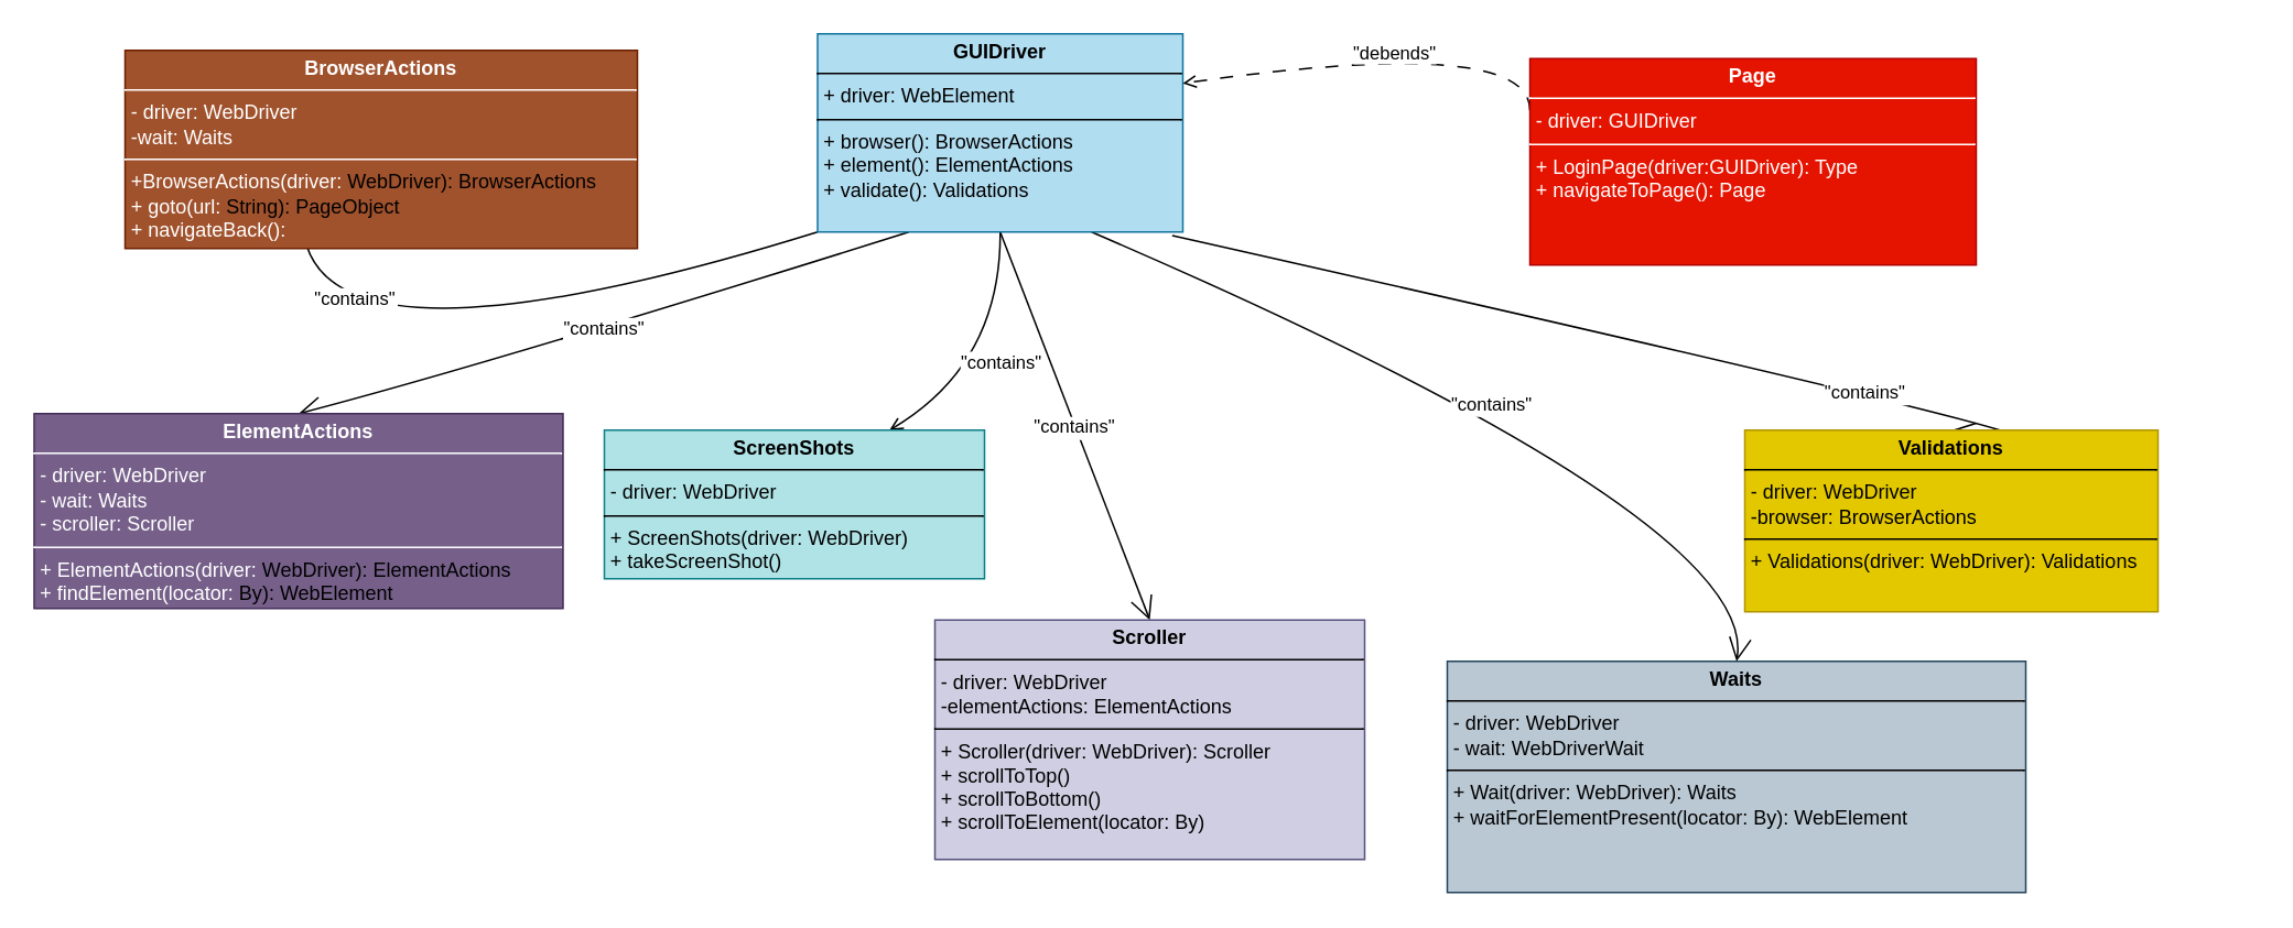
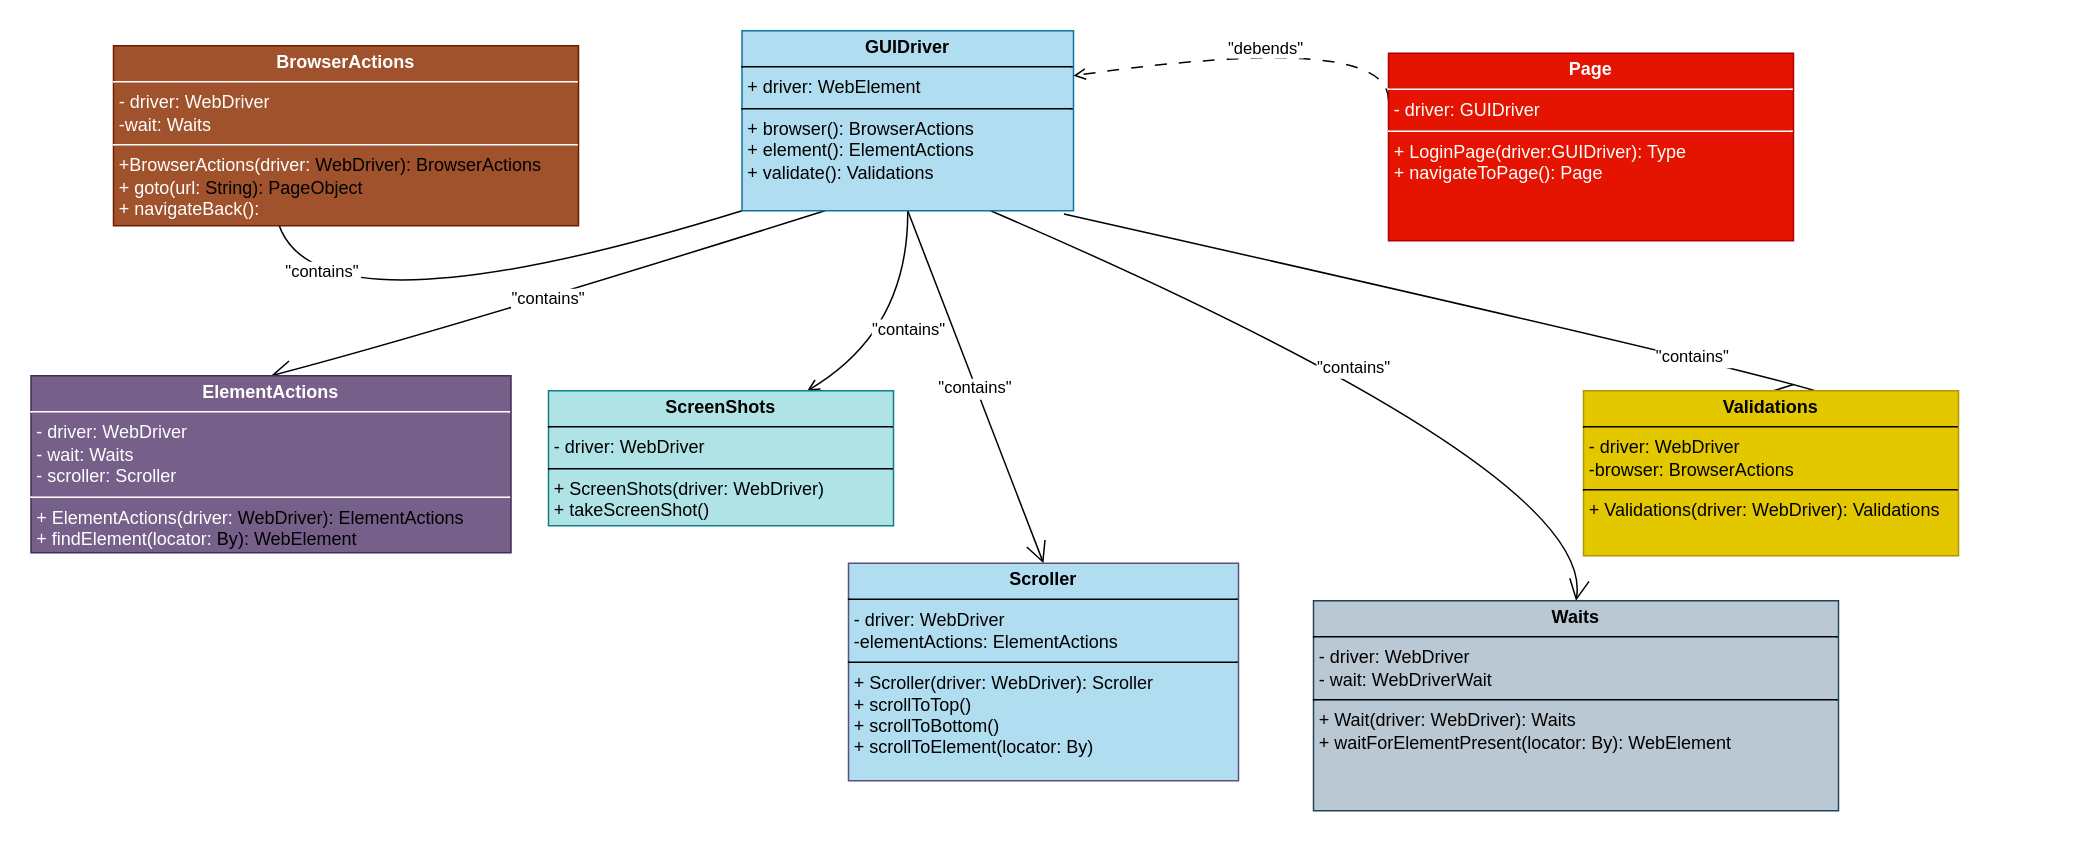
  <mxCell id="0" />
  <mxCell id="1" parent="0" />
  <mxCell id="2" value="&quot;contains&quot;" style="curved=1;startArrow=none;endArrow=open;endSize=12;exitX=0;exitY=1;entryX=0.469;entryY=0.014;exitDx=0;exitDy=0;entryDx=0;entryDy=0;entryPerimeter=0;" parent="1" source="8" target="10" edge="1"><mxGeometry x="-0.225" y="-44" relative="1" as="geometry"><Array as="points"><mxPoint x="75" y="270" /></Array><mxPoint x="360" y="207.8" as="sourcePoint" /><mxPoint x="-122.5" y="362" as="targetPoint" /><mxPoint x="-1" as="offset" /></mxGeometry></mxCell>
  <mxCell id="3" value="&quot;contains&quot;" style="curved=1;startArrow=none;endArrow=open;endSize=12;exitX=0.25;exitY=1;entryX=0.5;entryY=0;exitDx=0;exitDy=0;entryDx=0;entryDy=0;" parent="1" source="8" target="9" edge="1"><mxGeometry relative="1" as="geometry"><Array as="points"><mxPoint x="295" y="220" /></Array><mxPoint x="360" y="264.5" as="sourcePoint" /><mxPoint x="238" y="350" as="targetPoint" /></mxGeometry></mxCell>
  <mxCell id="4" value="&quot;contains&quot;" style="curved=1;startArrow=none;endArrow=open;endSize=12;exitX=0.5;exitY=1;entryX=0.5;entryY=0;exitDx=0;exitDy=0;entryDx=0;entryDy=0;" parent="1" source="8" target="13" edge="1"><mxGeometry relative="1" as="geometry"><Array as="points" /><mxPoint x="657.5" y="278" as="sourcePoint" /><mxPoint x="657.5" y="374" as="targetPoint" /></mxGeometry></mxCell>
  <mxCell id="5" value="&quot;contains&quot;" style="curved=1;startArrow=none;endArrow=open;endSize=12;exitX=0.75;exitY=1;entryX=0.5;entryY=0;exitDx=0;exitDy=0;entryDx=0;entryDy=0;" parent="1" source="8" target="11" edge="1"><mxGeometry relative="1" as="geometry"><Array as="points"><mxPoint x="1064" y="314" /></Array><mxPoint x="955" y="267.2" as="sourcePoint" /><mxPoint x="1064.5" y="386" as="targetPoint" /></mxGeometry></mxCell>
  <mxCell id="6" value="&quot;contains&quot;" style="curved=1;startArrow=none;endArrow=open;endSize=12;entryX=0.5;entryY=0;exitX=0.971;exitY=1.018;exitDx=0;exitDy=0;exitPerimeter=0;entryDx=0;entryDy=0;" parent="1" source="8" target="14" edge="1"><mxGeometry relative="1" as="geometry"><Array as="points"><mxPoint x="1365" y="290" /></Array><mxPoint x="655" y="130" as="sourcePoint" /><mxPoint x="1591" y="386" as="targetPoint" /></mxGeometry></mxCell>
  <mxCell id="7" value="&quot;contains&quot;" style="rounded=0;orthogonalLoop=1;jettySize=auto;html=1;exitX=0.5;exitY=1;exitDx=0;exitDy=0;entryX=0.75;entryY=0;entryDx=0;entryDy=0;endArrow=open;endFill=0;curved=1;" edge="1" parent="1" source="8" target="12"><mxGeometry relative="1" as="geometry"><Array as="points"><mxPoint x="605" y="220" /></Array></mxGeometry></mxCell>
  <mxCell id="8" value="&lt;p style=&quot;margin:0px;margin-top:4px;text-align:center;&quot;&gt;&lt;b&gt;GUIDriver&lt;/b&gt;&lt;/p&gt;&lt;hr size=&quot;1&quot; style=&quot;border-style:solid;&quot;&gt;&lt;p style=&quot;margin:0px;margin-left:4px;&quot;&gt;+ driver: WebElement&lt;/p&gt;&lt;hr size=&quot;1&quot; style=&quot;border-style:solid;&quot;&gt;&lt;p style=&quot;margin:0px;margin-left:4px;&quot;&gt;+ browser(): BrowserActions&lt;/p&gt;&lt;p style=&quot;margin:0px;margin-left:4px;&quot;&gt;+ element(): ElementActions&lt;/p&gt;&lt;p style=&quot;margin:0px;margin-left:4px;&quot;&gt;+ validate(): Validations&lt;/p&gt;&lt;p style=&quot;margin:0px;margin-left:4px;&quot;&gt;&lt;br&gt;&lt;/p&gt;" style="verticalAlign=top;align=left;overflow=fill;html=1;whiteSpace=wrap;fillColor=#b1ddf0;strokeColor=#10739e;" vertex="1" parent="1"><mxGeometry x="494" y="20" width="221" height="120" as="geometry" /></mxCell>
  <mxCell id="9" value="&lt;p style=&quot;margin:0px;margin-top:4px;text-align:center;&quot;&gt;&lt;b&gt;ElementActions&lt;/b&gt;&lt;/p&gt;&lt;hr size=&quot;1&quot; style=&quot;border-style:solid;&quot;&gt;&lt;p style=&quot;margin:0px;margin-left:4px;&quot;&gt;- driver: WebDriver&lt;/p&gt;&lt;p style=&quot;margin:0px;margin-left:4px;&quot;&gt;- wait: Waits&lt;/p&gt;&lt;p style=&quot;margin:0px;margin-left:4px;&quot;&gt;- scroller: Scroller&lt;/p&gt;&lt;hr size=&quot;1&quot; style=&quot;border-style:solid;&quot;&gt;&lt;p style=&quot;margin:0px;margin-left:4px;&quot;&gt;+ ElementActions(driver:&amp;nbsp;&lt;span style=&quot;background-color: transparent; color: light-dark(rgb(0, 0, 0), rgb(255, 255, 255));&quot;&gt;WebDriver&lt;/span&gt;&lt;span style=&quot;background-color: transparent; color: light-dark(rgb(0, 0, 0), rgb(255, 255, 255));&quot;&gt;): ElementActions&lt;/span&gt;&lt;/p&gt;&lt;p style=&quot;margin:0px;margin-left:4px;&quot;&gt;+ findElement(locator:&amp;nbsp;&lt;span style=&quot;background-color: transparent; color: light-dark(rgb(0, 0, 0), rgb(255, 255, 255));&quot;&gt;By&lt;/span&gt;&lt;span style=&quot;background-color: transparent; color: light-dark(rgb(0, 0, 0), rgb(255, 255, 255));&quot;&gt;): WebElement&lt;/span&gt;&lt;/p&gt;" style="verticalAlign=top;align=left;overflow=fill;html=1;whiteSpace=wrap;fillColor=#76608a;fontColor=#ffffff;strokeColor=#432D57;" vertex="1" parent="1"><mxGeometry x="20" y="250" width="320" height="118" as="geometry" /></mxCell>
  <mxCell id="10" value="&lt;p style=&quot;margin:0px;margin-top:4px;text-align:center;&quot;&gt;&lt;span style=&quot;font-weight: 700; text-wrap-mode: nowrap;&quot;&gt;BrowserActions&lt;/span&gt;&lt;/p&gt;&lt;hr size=&quot;1&quot; style=&quot;border-style:solid;&quot;&gt;&lt;p style=&quot;margin:0px;margin-left:4px;&quot;&gt;- driver: WebDriver&lt;/p&gt;&lt;p style=&quot;margin:0px;margin-left:4px;&quot;&gt;-wait: Waits&lt;/p&gt;&lt;hr size=&quot;1&quot; style=&quot;border-style:solid;&quot;&gt;&lt;p style=&quot;margin:0px;margin-left:4px;&quot;&gt;+BrowserActions(driver:&amp;nbsp;&lt;span style=&quot;background-color: transparent; color: light-dark(rgb(0, 0, 0), rgb(255, 255, 255));&quot;&gt;WebDriver&lt;/span&gt;&lt;span style=&quot;background-color: transparent; color: light-dark(rgb(0, 0, 0), rgb(255, 255, 255));&quot;&gt;): BrowserActions&lt;/span&gt;&lt;/p&gt;&lt;p style=&quot;margin:0px;margin-left:4px;&quot;&gt;+ goto(url:&amp;nbsp;&lt;span style=&quot;background-color: transparent; color: light-dark(rgb(0, 0, 0), rgb(255, 255, 255));&quot;&gt;String&lt;/span&gt;&lt;span style=&quot;background-color: transparent; color: light-dark(rgb(0, 0, 0), rgb(255, 255, 255));&quot;&gt;): PageObject&lt;/span&gt;&lt;/p&gt;&lt;p style=&quot;margin:0px;margin-left:4px;&quot;&gt;+ navigateBack():&amp;nbsp;&lt;/p&gt;" style="verticalAlign=top;align=left;overflow=fill;html=1;whiteSpace=wrap;fillColor=#a0522d;fontColor=#ffffff;strokeColor=#6D1F00;" vertex="1" parent="1"><mxGeometry x="75" y="30" width="310" height="120" as="geometry" /></mxCell>
  <mxCell id="11" value="&lt;p style=&quot;margin:0px;margin-top:4px;text-align:center;&quot;&gt;&lt;b&gt;Waits&lt;/b&gt;&lt;/p&gt;&lt;hr size=&quot;1&quot; style=&quot;border-style:solid;&quot;&gt;&lt;p style=&quot;margin:0px;margin-left:4px;&quot;&gt;- driver: WebDriver&lt;/p&gt;&lt;p style=&quot;margin:0px;margin-left:4px;&quot;&gt;- wait: WebDriverWait&lt;/p&gt;&lt;hr size=&quot;1&quot; style=&quot;border-style:solid;&quot;&gt;&lt;p style=&quot;margin:0px;margin-left:4px;&quot;&gt;&lt;span style=&quot;background-color: transparent; color: light-dark(rgb(0, 0, 0), rgb(255, 255, 255));&quot;&gt;+ Wait(driver:&amp;nbsp;&lt;/span&gt;&lt;span style=&quot;background-color: transparent; color: light-dark(rgb(0, 0, 0), rgb(255, 255, 255));&quot;&gt;WebDriver&lt;/span&gt;&lt;span style=&quot;background-color: transparent; color: light-dark(rgb(0, 0, 0), rgb(255, 255, 255));&quot;&gt;): Waits&lt;/span&gt;&lt;/p&gt;&lt;p style=&quot;margin:0px;margin-left:4px;&quot;&gt;&lt;span style=&quot;background-color: transparent; color: light-dark(rgb(0, 0, 0), rgb(255, 255, 255));&quot;&gt;+&amp;nbsp;&lt;/span&gt;&lt;span style=&quot;background-color: transparent;&quot;&gt;waitForElementPresent(locator: By): WebElement&lt;/span&gt;&lt;/p&gt;" style="verticalAlign=top;align=left;overflow=fill;html=1;whiteSpace=wrap;fillColor=#bac8d3;strokeColor=#23445d;" vertex="1" parent="1"><mxGeometry x="875" y="400" width="350" height="140" as="geometry" /></mxCell>
  <mxCell id="12" value="&lt;p style=&quot;margin:0px;margin-top:4px;text-align:center;&quot;&gt;&lt;b&gt;ScreenShots&lt;/b&gt;&lt;/p&gt;&lt;hr size=&quot;1&quot; style=&quot;border-style:solid;&quot;&gt;&lt;p style=&quot;margin:0px;margin-left:4px;&quot;&gt;- driver: WebDriver&lt;/p&gt;&lt;hr size=&quot;1&quot; style=&quot;border-style:solid;&quot;&gt;&lt;p style=&quot;margin:0px;margin-left:4px;&quot;&gt;+ ScreenShots(driver: WebDriver)&lt;/p&gt;&lt;p style=&quot;margin:0px;margin-left:4px;&quot;&gt;+ takeScreenShot()&lt;/p&gt;" style="verticalAlign=top;align=left;overflow=fill;html=1;whiteSpace=wrap;fillColor=#b0e3e6;strokeColor=#0e8088;" vertex="1" parent="1"><mxGeometry x="365" y="260" width="230" height="90" as="geometry" /></mxCell>
- <mxCell id="13" value="&lt;p style=&quot;margin:0px;margin-top:4px;text-align:center;&quot;&gt;&lt;b&gt;Scroller&lt;/b&gt;&lt;/p&gt;&lt;hr size=&quot;1&quot; style=&quot;border-style:solid;&quot;&gt;&lt;p style=&quot;margin:0px;margin-left:4px;&quot;&gt;- driver: WebDriver&lt;/p&gt;&lt;p style=&quot;margin:0px;margin-left:4px;&quot;&gt;-elementActions: ElementActions&lt;/p&gt;&lt;hr size=&quot;1&quot; style=&quot;border-style:solid;&quot;&gt;&lt;p style=&quot;margin:0px;margin-left:4px;&quot;&gt;&lt;span style=&quot;text-wrap-mode: nowrap;&quot;&gt;+ Scroller(driver: WebDriver): Scroller&lt;/span&gt;&lt;/p&gt;&lt;p style=&quot;margin:0px;margin-left:4px;&quot;&gt;&lt;span style=&quot;text-wrap-mode: nowrap;&quot;&gt;+ scrollToTop()&lt;/span&gt;&lt;/p&gt;&lt;p style=&quot;margin:0px;margin-left:4px;&quot;&gt;&lt;span style=&quot;text-wrap-mode: nowrap;&quot;&gt;+ scrollToBottom()&lt;/span&gt;&lt;span style=&quot;text-wrap-mode: nowrap;&quot;&gt;&lt;/span&gt;&lt;/p&gt;&lt;p style=&quot;margin:0px;margin-left:4px;&quot;&gt;&lt;span style=&quot;text-wrap-mode: nowrap;&quot;&gt;+ scrollToElement(locator: By)&lt;/span&gt;&lt;span style=&quot;text-wrap-mode: nowrap;&quot;&gt;&lt;/span&gt;&lt;/p&gt;" style="verticalAlign=top;align=left;overflow=fill;html=1;whiteSpace=wrap;fillColor=#d0cee2;strokeColor=#56517e;" vertex="1" parent="1"><mxGeometry x="565" y="375" width="260" height="145" as="geometry" /></mxCell>
+ <mxCell id="13" value="&lt;p style=&quot;margin:0px;margin-top:4px;text-align:center;&quot;&gt;&lt;b&gt;Scroller&lt;/b&gt;&lt;/p&gt;&lt;hr size=&quot;1&quot; style=&quot;border-style:solid;&quot;&gt;&lt;p style=&quot;margin:0px;margin-left:4px;&quot;&gt;- driver: WebDriver&lt;/p&gt;&lt;p style=&quot;margin:0px;margin-left:4px;&quot;&gt;-elementActions: ElementActions&lt;/p&gt;&lt;hr size=&quot;1&quot; style=&quot;border-style:solid;&quot;&gt;&lt;p style=&quot;margin:0px;margin-left:4px;&quot;&gt;&lt;span style=&quot;text-wrap-mode: nowrap;&quot;&gt;+ Scroller(driver: WebDriver): Scroller&lt;/span&gt;&lt;/p&gt;&lt;p style=&quot;margin:0px;margin-left:4px;&quot;&gt;&lt;span style=&quot;text-wrap-mode: nowrap;&quot;&gt;+ scrollToTop()&lt;/span&gt;&lt;/p&gt;&lt;p style=&quot;margin:0px;margin-left:4px;&quot;&gt;&lt;span style=&quot;text-wrap-mode: nowrap;&quot;&gt;+ scrollToBottom()&lt;/span&gt;&lt;span style=&quot;text-wrap-mode: nowrap;&quot;&gt;&lt;/span&gt;&lt;/p&gt;&lt;p style=&quot;margin:0px;margin-left:4px;&quot;&gt;&lt;span style=&quot;text-wrap-mode: nowrap;&quot;&gt;+ scrollToElement(locator: By)&lt;/span&gt;&lt;span style=&quot;text-wrap-mode: nowrap;&quot;&gt;&lt;/span&gt;&lt;/p&gt;" style="verticalAlign=top;align=left;overflow=fill;html=1;whiteSpace=wrap;fillColor=#b1ddf0;strokeColor=#56517e;" vertex="1" parent="1"><mxGeometry x="565" y="375" width="260" height="145" as="geometry" /></mxCell>
  <mxCell id="14" value="&lt;p style=&quot;margin:0px;margin-top:4px;text-align:center;&quot;&gt;&lt;b&gt;Validations&lt;/b&gt;&lt;/p&gt;&lt;hr size=&quot;1&quot; style=&quot;border-style:solid;&quot;&gt;&lt;p style=&quot;margin:0px;margin-left:4px;&quot;&gt;- driver: WebDriver&lt;/p&gt;&lt;p style=&quot;margin:0px;margin-left:4px;&quot;&gt;-browser: BrowserActions&lt;/p&gt;&lt;hr size=&quot;1&quot; style=&quot;border-style:solid;&quot;&gt;&lt;p style=&quot;margin:0px;margin-left:4px;&quot;&gt;+ Validations(driver: WebDriver): Validations&lt;/p&gt;" style="verticalAlign=top;align=left;overflow=fill;html=1;whiteSpace=wrap;fillColor=#e3c800;fontColor=#000000;strokeColor=#B09500;" vertex="1" parent="1"><mxGeometry x="1055" y="260" width="250" height="110" as="geometry" /></mxCell>
  <mxCell id="15" value="&quot;debends&quot;" style="rounded=0;orthogonalLoop=1;jettySize=auto;html=1;exitX=0;exitY=0.25;exitDx=0;exitDy=0;entryX=1;entryY=0.25;entryDx=0;entryDy=0;endArrow=open;endFill=0;dashed=1;dashPattern=8 8;curved=1;" edge="1" parent="1" source="16" target="8"><mxGeometry relative="1" as="geometry"><Array as="points"><mxPoint x="925" y="20" /></Array></mxGeometry></mxCell>
  <mxCell id="16" value="&lt;p style=&quot;margin:0px;margin-top:4px;text-align:center;&quot;&gt;&lt;b&gt;Page&lt;/b&gt;&lt;/p&gt;&lt;hr size=&quot;1&quot; style=&quot;border-style:solid;&quot;&gt;&lt;p style=&quot;margin:0px;margin-left:4px;&quot;&gt;- driver: GUIDriver&lt;/p&gt;&lt;hr size=&quot;1&quot; style=&quot;border-style:solid;&quot;&gt;&lt;p style=&quot;margin:0px;margin-left:4px;&quot;&gt;+ LoginPage(driver:GUIDriver): Type&lt;/p&gt;&lt;p style=&quot;margin:0px;margin-left:4px;&quot;&gt;+ navigateToPage(): Page&lt;/p&gt;" style="verticalAlign=top;align=left;overflow=fill;html=1;whiteSpace=wrap;fillColor=#e51400;fontColor=#ffffff;strokeColor=#B20000;" vertex="1" parent="1"><mxGeometry x="925" y="35" width="270" height="125" as="geometry" /></mxCell>
